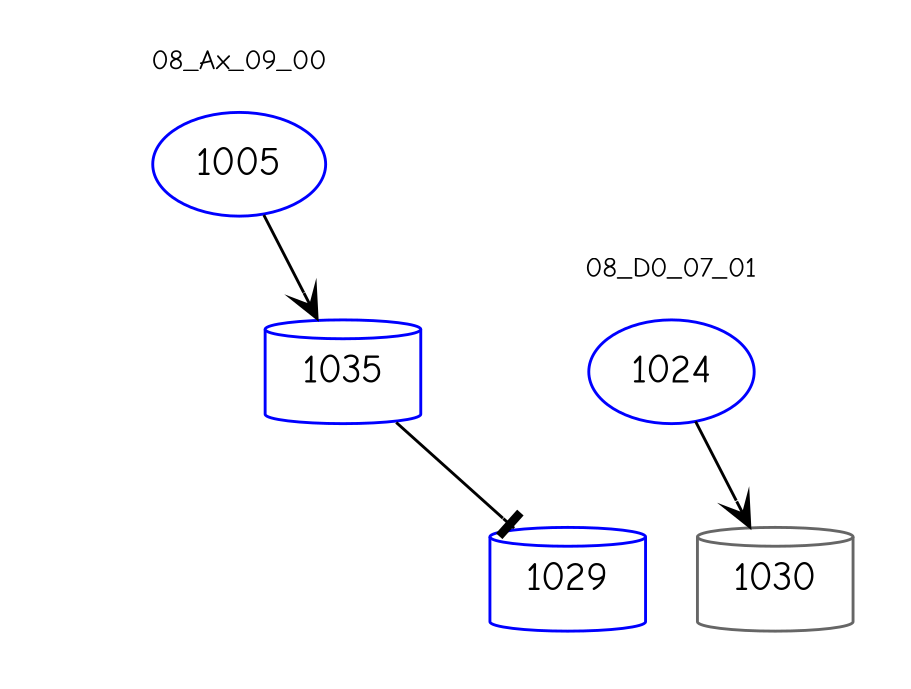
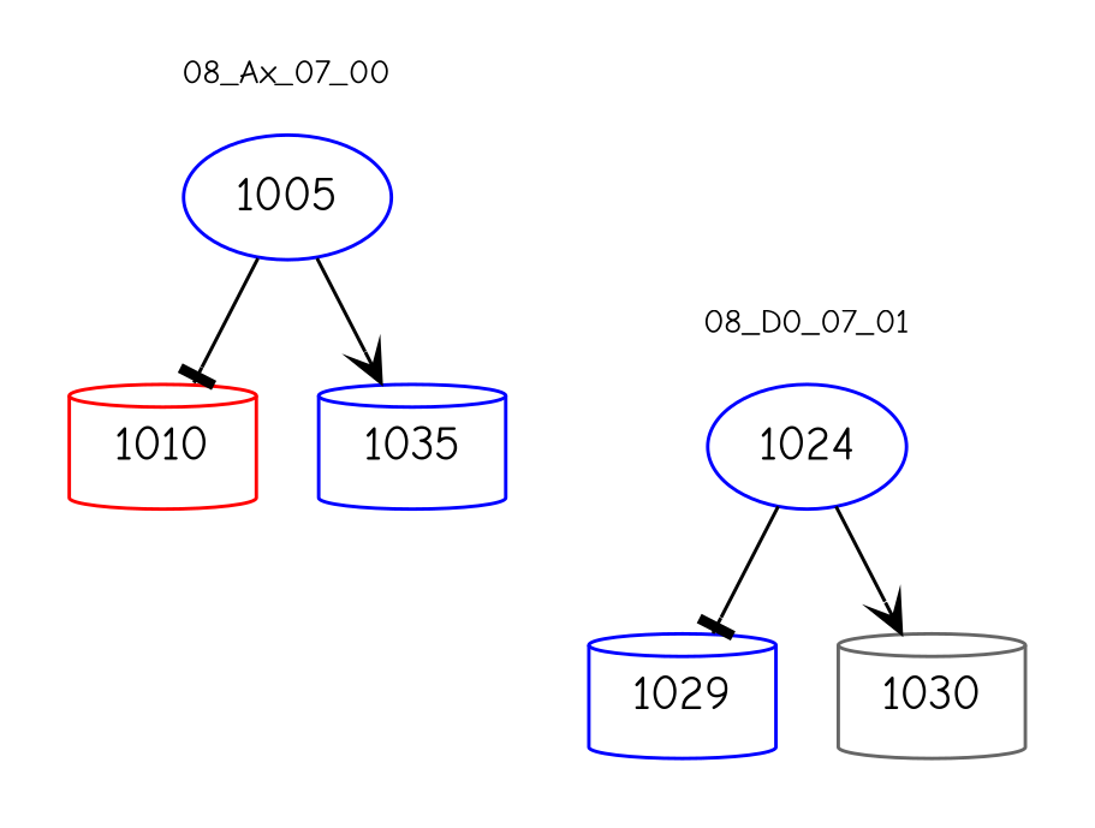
  digraph {
    fontname="Comic Neue"
    node [color=blue fontname="Comic Neue" shape=cylinder]
    edge [arrowhead=tee color=black fontname="Comic Neue"]
    n1 [label=1005 shape=ellipse]
+   n2 [color=red label=1010]
    n3 [label=1035]
    n4 [label=1024 shape=ellipse]
    n5 [label=1029]
    n6 [color=gray40 label=1030]
    subgraph cluster_1 {
      color=white
      fontsize=10
-     label="08_Ax_09_00"
+     label="08_Ax_07_00"
      n1
+     n2
      n3
    }
    subgraph cluster_2 {
      color=white
      fontsize=10
      label="08_D0_07_01"
      n4
      n5
      n6
    }
+   n1 -> n2
    n1 -> n3 [arrowhead=vee]
-   n3 -> n5
+   n4 -> n5
    n4 -> n6 [arrowhead=vee]
  }
